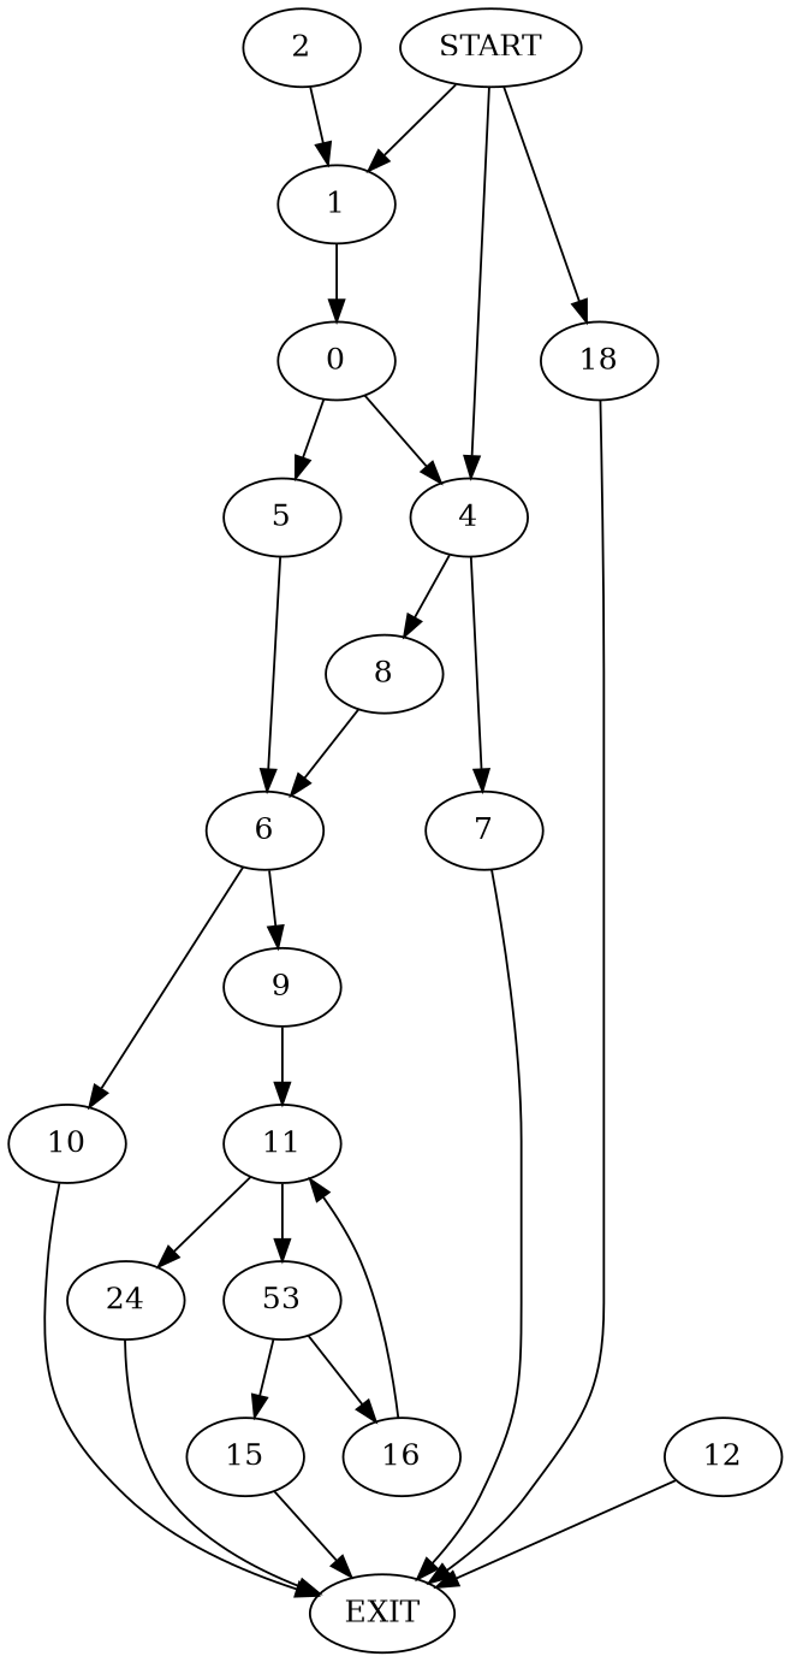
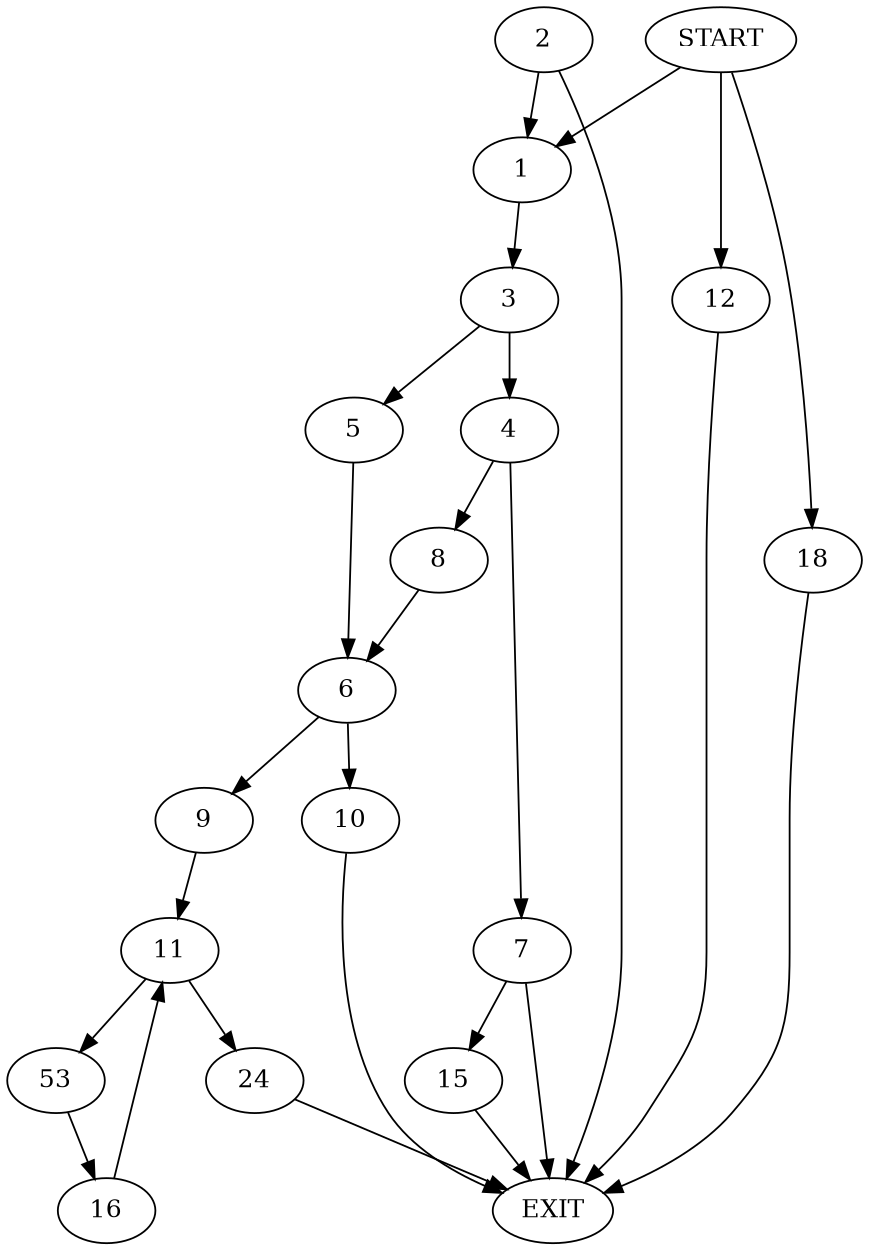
  digraph {
    n1 [label=START]
    1
    12
    18
-   3 [label=0]
+   3
    n6 [label=EXIT]
    2
    4
    5
    7
    8
    6
    9
    10
    11
    n16 [label=53]
    n17 [label=24]
    15
    16
    n1 -> 1
-   n1 -> 4
+   n1 -> 12
    n1 -> 18
    1 -> 3
    12 -> n6
    18 -> n6
    3 -> 4
    3 -> 5
    2 -> 1
+   2 -> n6
    4 -> 7
    4 -> 8
    5 -> 6
    7 -> n6
    8 -> 6
    6 -> 9
    6 -> 10
    9 -> 11
    10 -> n6
    11 -> n16
    11 -> n17
-   n16 -> 15
+   7 -> 15
    n16 -> 16
    n17 -> n6
    15 -> n6
    16 -> 11
  }
